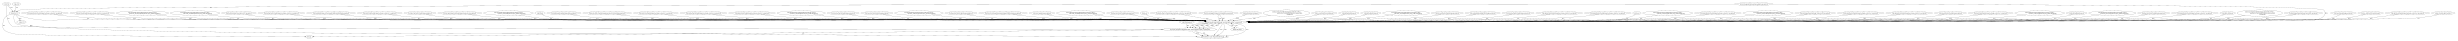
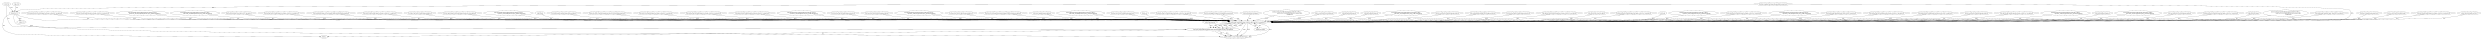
  digraph {
    fontname=Ubuntu
    node [fontname=Ubuntu]
    edge [fontname=Ubuntu]
    n1 [label="(Call,s[1]='\0')"]
    n2 [label="(Call,SetImageProperty(IMimage,\"png:bit-depth-written\",s,exception))"]
    n3 [label="(MethodReturn,static MagickBooleanType)"]
    n4 [label="(Block,)"]
    n5 [label="(Literal,'\0')"]
    n6 [label="(Call,(void) SetImageProperty(IMimage,\"png:bit-depth-written\",s,exception))"]
    n7 [label="(Identifier,static)"]
    n8 [label="(Call,GetVirtualPixels(image,0,y,image->columns,1,exception))"]
    n9 [label="(Literal,\"png:bit-depth-written\")"]
    n10 [label="(Call,GetAuthenticPixels(image,0,y,image->columns,1,exception))"]
    n11 [label="(Call,GetVirtualPixels(image,0,y,image->columns,1,exception))"]
    n12 [label="(Call,ExportQuantumPixels(image,(CacheView *) NULL,\n                  quantum_info,GrayAlphaQuantum,ping_pixels,exception))"]
    n13 [label="(Call,ExportQuantumPixels(image,(CacheView *) NULL,\n                    quantum_info,RGBAQuantum,ping_pixels,exception))"]
    n14 [label="(MethodParameterIn,ExceptionInfo *exception)"]
    n15 [label="(Call,GetAuthenticPixels(image,0,y,image->columns,1,exception))"]
    n16 [label="(Call,OpenBlob(image_info,image,WriteBinaryBlobMode,exception))"]
    n17 [label="(Call,GetVirtualPixels(image,0,y,image->columns,1, exception))"]
    n18 [label="(Call,SyncAuthenticPixels(image,exception))"]
    n19 [label="(Call,AcquireImageColormap(image,image_colors,exception))"]
    n20 [label="(Call,ExportQuantumPixels(image,(CacheView *) NULL,\n                        quantum_info,RedQuantum,ping_pixels,exception))"]
    n21 [label="(Identifier,s)"]
    n22 [label="(Call,GetImageProperty(image,date,exception))"]
    n23 [label="(Call,write_tIME_chunk(image,ping,ping_info,timestamp,exception))"]
    n24 [label="(Call,GetVirtualPixels(image,0,y,image->columns,1, exception))"]
    n25 [label="(Call,GetAuthenticPixels(image,0,y,image->columns,1,exception))"]
    n26 [label="(Call,GetAuthenticPixels(image,0,y,image->columns,1,exception))"]
    n27 [label="(Call,ExportQuantumPixels(image,(CacheView *) NULL,\n                    quantum_info,RedQuantum,ping_pixels,exception))"]
    n28 [label="(Call,SyncAuthenticPixels(image,exception))"]
    n29 [label="(Call,SyncAuthenticPixels(image,exception))"]
    n30 [label="(Call,ExportQuantumPixels(image,(CacheView *) NULL,\n                    quantum_info,GrayQuantum,ping_pixels,exception))"]
    n31 [label="(Call,SyncAuthenticPixels(image,exception))"]
    n32 [label="(Call,TransformImageColorspace(image,sRGBColorspace,exception))"]
    n33 [label="(Call,SyncImage(image,exception))"]
    n34 [label="(Call,ExportQuantumPixels(image,(CacheView *) NULL,\n                    quantum_info,RGBQuantum,ping_pixels,exception))"]
    n35 [label="(Identifier,logging)"]
    n36 [label="(Call,SyncAuthenticPixels(image,exception))"]
    n37 [label="(Call,s=q)"]
    n38 [label="(Call,GetAuthenticPixels(image,0,y,image->columns,1,exception))"]
    n39 [label="(Call,CloneImage(IMimage,0,0,MagickFalse,exception))"]
    n40 [label="(Call,GetPixelGreen(image,s))"]
    n41 [label="(Call,ExportQuantumPixels(image,(CacheView *) NULL,\n                         quantum_info,GrayAlphaQuantum,ping_pixels,\n                         exception))"]
    n42 [label="(Call,s+=GetPixelChannels(image))"]
    n43 [label="(Call,GetPixelRed(image,s))"]
    n44 [label="(Call,GetPixelRed(image,s))"]
    n45 [label="(Call,ExportQuantumPixels(image,(CacheView *) NULL,\n                quantum_info,RedQuantum,ping_pixels,exception))"]
    n46 [label="(Call,SyncAuthenticPixels(image,exception))"]
    n47 [label="(Call,LosslessReduceDepthOK(image,exception))"]
    n48 [label="(Call,SyncAuthenticPixels(image,exception))"]
    n49 [label="(Call,GetAuthenticPixels(image,0,y,image->columns,1,exception))"]
+   n50 [label="(Call,s[0]=(char) ping_bit_depth)"]
    n51 [label="(Call,GetAuthenticPixels(image,0,y,image->columns,1,exception))"]
    n52 [label="(Call,s=q)"]
    n53 [label="(Call,s[1])"]
    n54 [label="(Call,ExportQuantumPixels(image,(CacheView *) NULL,\n                        quantum_info,GrayQuantum,ping_pixels,exception))"]
    n55 [label="(Call,GetAuthenticPixels(image,0,y,image->columns,1,exception))"]
    n56 [label="(Call,ExportQuantumPixels(image,(CacheView *) NULL,\n                      quantum_info,IndexQuantum,ping_pixels,exception))"]
    n57 [label="(Call,GetImageProperty(image,\"date:modify\",exception))"]
    n58 [label="(Call,GetAuthenticPixels(image,0,y,image->columns,1,exception))"]
    n59 [label="(Call,GetAuthenticPixels(image,0,y,image->columns,1,exception))"]
    n60 [label="(Call,SyncAuthenticPixels(image,exception))"]
    n61 [label="(Call,GetVirtualPixels(image,0,y,image->columns,1, exception))"]
    n62 [label="(Call,ExportQuantumPixels(image,(CacheView *) NULL,\n                       quantum_info,GrayQuantum,ping_pixels,exception))"]
    n63 [label="(Call,GetPixelBlue(image,s))"]
    n64 [label="(Call,ExportQuantumPixels(image,(CacheView *) NULL,\n                quantum_info,GrayQuantum,ping_pixels,exception))"]
    n65 [label="(Call,SyncAuthenticPixels(image,exception))"]
    n66 [label="(Call,GetAuthenticPixels(image,0,y,image->columns,1,exception))"]
    n67 [label="(Identifier,IMimage)"]
    n68 [label="(Call,ExportQuantumPixels(image,(CacheView *) NULL,\n                      quantum_info,GrayAlphaQuantum,ping_pixels,\n                      exception))"]
    n69 [label="(Call,GetImageProperty(image,\"png:tIME\",exception))"]
    n70 [label="(Call,SetImageAlpha(image,OpaqueAlpha,exception))"]
    n71 [label="(Call,SyncImage(image,exception))"]
    n72 [label="(Call,s+=GetPixelChannels(image))"]
    1009759
    n1 -> n2 [label="DDG: "]
    n1 -> n3 [label="DDG: "]
    n1 -> n4 [label="AST: "]
    n1 -> n5 [label="DDG: "]
    n2 -> n3 [label="DDG: "]
    n2 -> n3 [label="DDG: "]
    n2 -> n3 [label="DDG: "]
    n2 -> n6 [label="AST: "]
    n2 -> n6 [label="DDG: "]
    n2 -> n6 [label="DDG: "]
    n2 -> n6 [label="DDG: "]
    n2 -> n6 [label="DDG: "]
    n2 -> n7 [label="CFG: "]
    n6 -> n2 [label="CFG: "]
    n6 -> n3 [label="DDG: "]
    n6 -> n3 [label="DDG: "]
    n6 -> n4 [label="AST: "]
    n7 -> n2 [label="AST: "]
    n8 -> n2 [label="DDG: "]
    n9 -> n2 [label="AST: "]
    n10 -> n2 [label="DDG: "]
    n11 -> n2 [label="DDG: "]
    n12 -> n2 [label="DDG: "]
    n13 -> n2 [label="DDG: "]
    n14 -> n2 [label="DDG: "]
    n15 -> n2 [label="DDG: "]
    n16 -> n2 [label="DDG: "]
    n17 -> n2 [label="DDG: "]
    n18 -> n2 [label="DDG: "]
    n19 -> n2 [label="DDG: "]
    n20 -> n2 [label="DDG: "]
    n21 -> n2 [label="AST: "]
    n22 -> n2 [label="DDG: "]
    n23 -> n2 [label="DDG: "]
    n24 -> n2 [label="DDG: "]
    n25 -> n2 [label="DDG: "]
    n26 -> n2 [label="DDG: "]
    n27 -> n2 [label="DDG: "]
    n28 -> n2 [label="DDG: "]
    n29 -> n2 [label="DDG: "]
    n30 -> n2 [label="DDG: "]
    n31 -> n2 [label="DDG: "]
    n32 -> n2 [label="DDG: "]
    n33 -> n2 [label="DDG: "]
    n34 -> n2 [label="DDG: "]
    n35 -> n6 [label="CFG: "]
    n36 -> n2 [label="DDG: "]
    n37 -> n2 [label="DDG: "]
    n38 -> n2 [label="DDG: "]
    n39 -> n2 [label="DDG: "]
    n39 -> n2 [label="DDG: "]
    n40 -> n2 [label="DDG: "]
    n41 -> n2 [label="DDG: "]
    n42 -> n2 [label="DDG: "]
    n43 -> n2 [label="DDG: "]
    n44 -> n2 [label="DDG: "]
    n45 -> n2 [label="DDG: "]
    n46 -> n2 [label="DDG: "]
    n47 -> n2 [label="DDG: "]
    n48 -> n2 [label="DDG: "]
    n49 -> n2 [label="DDG: "]
+   n50 -> n2 [label="DDG: "]
    n51 -> n2 [label="DDG: "]
    n52 -> n2 [label="DDG: "]
    n53 -> n1 [label="CFG: "]
    n54 -> n2 [label="DDG: "]
    n55 -> n2 [label="DDG: "]
    n56 -> n2 [label="DDG: "]
    n57 -> n2 [label="DDG: "]
    n58 -> n2 [label="DDG: "]
    n59 -> n2 [label="DDG: "]
    n60 -> n2 [label="DDG: "]
    n61 -> n2 [label="DDG: "]
    n62 -> n2 [label="DDG: "]
    n63 -> n2 [label="DDG: "]
    n64 -> n2 [label="DDG: "]
    n65 -> n2 [label="DDG: "]
    n66 -> n2 [label="DDG: "]
    n67 -> n2 [label="AST: "]
    n68 -> n2 [label="DDG: "]
    n69 -> n2 [label="DDG: "]
    n70 -> n1 [label="AST: "]
    n70 -> n2 [label="DDG: "]
    n71 -> n2 [label="DDG: "]
    n72 -> n2 [label="DDG: "]
    1009759 -> n1 [label="CFG: "]
    1009759 -> n6 [label="AST: "]
  }
